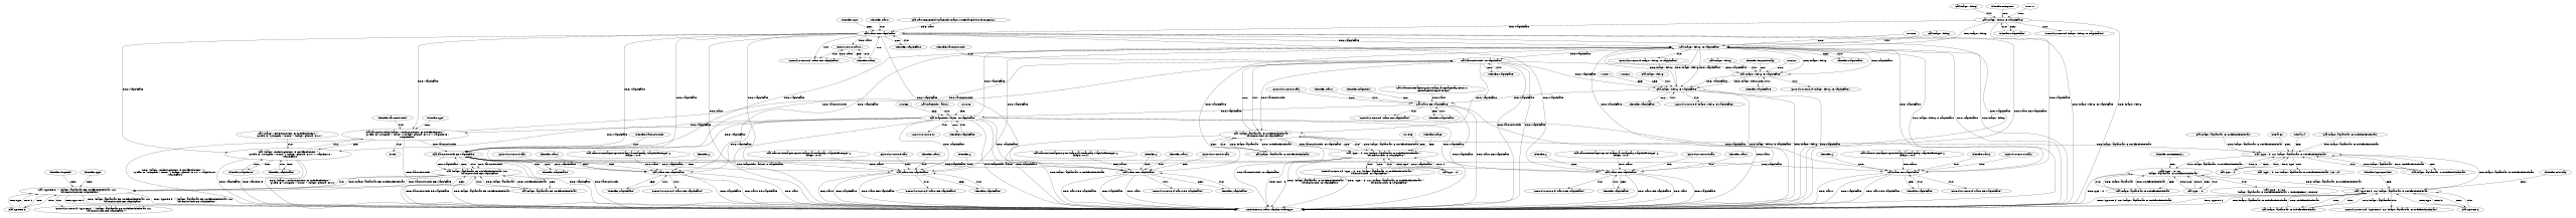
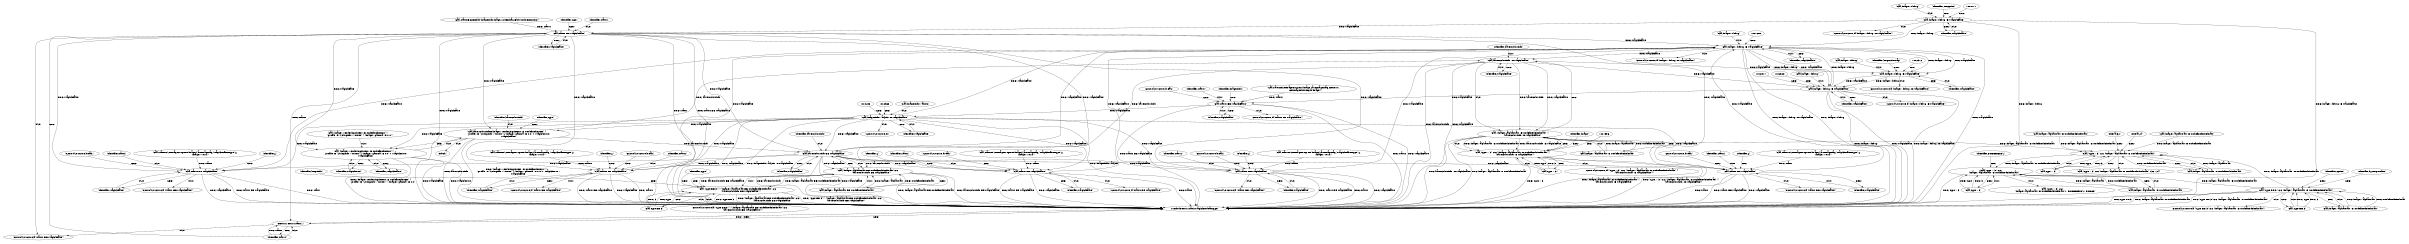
  digraph {
    n1 [label="(Call,image->debug != MagickFalse)"]
    n2 [label="(Call,status == MagickFalse)"]
    n3 [label="(Call,image->debug != MagickFalse)"]
    n4 [label="(MethodReturn,static MagickBooleanType)"]
    n5 [label="(Identifier,MagickFalse)"]
    n6 [label="(ControlStructure,if (image->debug != MagickFalse))"]
    n7 [label="(Return,return(status);)"]
    n8 [label="(Call,have_color_info=(image->rendering_intent != UndefinedIntent) ||\n      (profile != (StringInfo *) NULL) || (image->gamma != 0.0) ?  MagickTrue :\n      MagickFalse)"]
    n9 [label="(Call,have_color_info == MagickFalse)"]
    n10 [label="(Call,status == MagickFalse)"]
    n11 [label="(Call,(image->rendering_intent != UndefinedIntent) ||\n      (profile != (StringInfo *) NULL) || (image->gamma != 0.0) ?  MagickTrue :\n      MagickFalse)"]
    n12 [label="(Call,status == MagickFalse)"]
    n13 [label="(Call,status == MagickFalse)"]
    n14 [label="(Call,status == MagickFalse)"]
    n15 [label="(Call,status == MagickFalse)"]
    n16 [label="(ControlStructure,if (status == MagickFalse))"]
    n17 [label="(Identifier,MagickFalse)"]
    n18 [label="(Call,have_color_info != MagickFalse)"]
    n19 [label="(Call,image->debug != MagickFalse)"]
    n20 [label="(Call,image->debug != MagickFalse)"]
    n21 [label="(Identifier,MagickFalse)"]
    n22 [label="(ControlStructure,if (image->debug != MagickFalse))"]
    n23 [label="(Identifier,status)"]
    n24 [label="(Block,)"]
    n25 [label="(Call,(image->alpha_trait == UndefinedPixelTrait) &&\n          (have_color_info == MagickFalse))"]
    n26 [label="(Identifier,MagickFalse)"]
    n27 [label="(ControlStructure,if (status == MagickFalse))"]
    n28 [label="(Identifier,MagickFalse)"]
    n29 [label="(Identifier,MagickFalse)"]
    n30 [label="(Identifier,MagickTrue)"]
    n31 [label="(ControlStructure,if (status == MagickFalse))"]
    n32 [label="(Identifier,MagickFalse)"]
    n33 [label="(Identifier,MagickFalse)"]
    n34 [label="(ControlStructure,if (status == MagickFalse))"]
    n35 [label="(ControlStructure,if (status == MagickFalse))"]
    n36 [label="(Identifier,MagickFalse)"]
    n37 [label="(Identifier,MagickFalse)"]
    n38 [label="(ControlStructure,if (status == MagickFalse))"]
    n39 [label="(Call,(image->alpha_trait != UndefinedPixelTrait) ||\n        (have_color_info != MagickFalse))"]
    n40 [label="(Identifier,MagickFalse)"]
    n41 [label="(Call,(type == 3) || ((image->alpha_trait == UndefinedPixelTrait) &&\n          (have_color_info == MagickFalse)))"]
    n42 [label="(Call,image->alpha_trait == UndefinedPixelTrait)"]
    n43 [label="(ControlStructure,if ((type == 3) || ((image->alpha_trait == UndefinedPixelTrait) &&\n          (have_color_info == MagickFalse))))"]
    n44 [label="(Call,type == 3)"]
    n45 [label="(Identifier,MagickFalse)"]
    n46 [label="(ControlStructure,if (image->debug != MagickFalse))"]
    n47 [label="(Call,status == MagickFalse)"]
    n48 [label="(Identifier,MagickFalse)"]
    n49 [label="(ControlStructure,if (image->debug != MagickFalse))"]
    n50 [label="(Call,(type > 3) && (image->alpha_trait != UndefinedPixelTrait))"]
    n51 [label="(Call,(type > 3) && ((image->alpha_trait != UndefinedPixelTrait) ||\n        (have_color_info != MagickFalse)))"]
    n52 [label="(Call,image->alpha_trait != UndefinedPixelTrait)"]
    n53 [label="(Call,(type > 3) &&\n          (image->alpha_trait != UndefinedPixelTrait))"]
    n54 [label="(Call,image->alpha_trait != UndefinedPixelTrait)"]
    n55 [label="(Call,type > 3)"]
    n56 [label="(Call,(type > 3) && (image->alpha_trait != UndefinedPixelTrait) ? 32 : 24)"]
    n57 [label="(ControlStructure,if ((type > 3) && ((image->alpha_trait != UndefinedPixelTrait) ||\n        (have_color_info != MagickFalse))))"]
    n58 [label="(Call,type > 3)"]
    n59 [label="(Call,(type == 3) && (image->alpha_trait != UndefinedPixelTrait))"]
    n60 [label="(Call,type > 3)"]
    n61 [label="(Call,(type > 3) &&\n          (image->alpha_trait != UndefinedPixelTrait) ?  BI_BITFIELDS : BI_RGB)"]
    n62 [label="(Call,image->alpha_trait != UndefinedPixelTrait)"]
    n63 [label="(ControlStructure,if ((type == 3) && (image->alpha_trait != UndefinedPixelTrait)))"]
    n64 [label="(Call,type == 3)"]
    n65 [label="(Call,image->alpha_trait != UndefinedPixelTrait)"]
    n66 [label="(Call,image_info->adjoin != MagickFalse)"]
    n67 [label="(Identifier,MagickFalse)"]
    n68 [label="(ControlStructure,if (status == MagickFalse))"]
    n69 [label="(ControlStructure,do)"]
    n70 [label="(Identifier,MagickFalse)"]
    n71 [label="(Call,image->debug)"]
    n72 [label="(Identifier,type)"]
    n73 [label="(Identifier,have_color_info)"]
    n74 [label="(Call,image->alpha_trait != UndefinedPixelTrait)"]
    n75 [label="(Identifier,status)"]
    n76 [label="(Identifier,type)"]
    n77 [label="(Identifier,y)"]
    n78 [label="(ControlStructure,break;)"]
    n79 [label="(Identifier,have_color_info)"]
    n80 [label="(Identifier,status)"]
    n81 [label="(Identifier,y)"]
    n82 [label="(Call,(image->rendering_intent != UndefinedIntent) ||\n      (profile != (StringInfo *) NULL) || (image->gamma != 0.0))"]
    n83 [label="(Identifier,type)"]
    n84 [label="(Identifier,image_info)"]
    n85 [label="(Call,image->debug)"]
    n86 [label="(Call,status=SetImageProgress(image,SaveImageTag,(MagickOffsetType) y,\n                image->rows))"]
    n87 [label="(Call,status=SetImageProgress(image,SaveImageTag,(MagickOffsetType) y,\n                image->rows))"]
    n88 [label="(Call,status=SetImageProgress(image,SaveImageTag,(MagickOffsetType) y,\n                image->rows))"]
    n89 [label="(Call,image->debug)"]
    n90 [label="(Literal,32)"]
    n91 [label="(ControlStructure,break;)"]
    n92 [label="(Call,status=SetImageProgress(image,SaveImageTag,(MagickOffsetType) y,\n                image->rows))"]
    n93 [label="(Identifier,status)"]
    n94 [label="(Identifier,BI_BITFIELDS)"]
    n95 [label="(Call,image_info->adjoin)"]
    n96 [label="(Identifier,y)"]
    n97 [label="(Identifier,status)"]
    n98 [label="(ControlStructure,break;)"]
    n99 [label="(Call,status=OpenBlob(image_info,image,WriteBinaryBlobMode,exception))"]
    n100 [label="(Literal,24)"]
    n101 [label="(Identifier,status)"]
-   n102 [label="(Identifier,colormap)"]
+   n102 [label="(Identifier,option)"]
    n103 [label="(Identifier,bmp_colormap)"]
    n104 [label="(ControlStructure,break;)"]
    n105 [label="(Call,status=SetImageProgress(image,SaveImageTag,(MagickOffsetType) y,\n                image->rows))"]
    n106 [label="(Identifier,y)"]
    n107 [label="(Identifier,exception)"]
    n108 [label="(ControlStructure,break;)"]
    n109 [label="(Call,status=SetImageProgress(image,SaveImagesTag,scene++,\n      GetImageListLength(image)))"]
    n110 [label="(Identifier,y)"]
    n111 [label="(ControlStructure,break;)"]
    n112 [label="(Identifier,bytes_per_line)"]
    n113 [label="(Identifier,have_color_info)"]
    n114 [label="(Call,image->debug)"]
    n115 [label="(Call,image->alpha_trait != UndefinedPixelTrait)"]
    n116 [label="(Identifier,bmp_info)"]
    n117 [label="(Identifier,status)"]
    n118 [label="(Identifier,status)"]
    n119 [label="(Identifier,image)"]
    1000177
    1001688
    1001996
    1002312
    1002514
    1002523
    1000288
    1002568
    n1 -> n2 [label="DDG: MagickFalse"]
    n1 -> n3 [label="DDG: image->debug"]
    n1 -> n4 [label="DDG: image->debug"]
    n1 -> n4 [label="DDG: image->debug != MagickFalse"]
    n1 -> n5 [label="CFG: "]
    n1 -> n6 [label="AST: "]
    n2 -> n3 [label="DDG: MagickFalse"]
    n2 -> n4 [label="DDG: status"]
    n2 -> n4 [label="DDG: MagickFalse"]
    n2 -> n4 [label="DDG: status == MagickFalse"]
    n2 -> n7 [label="DDG: status"]
    n2 -> n8 [label="DDG: MagickFalse"]
    n2 -> n9 [label="DDG: MagickFalse"]
    n2 -> n10 [label="DDG: MagickFalse"]
    n2 -> n11 [label="DDG: MagickFalse"]
    n2 -> n12 [label="DDG: MagickFalse"]
    n2 -> n13 [label="DDG: MagickFalse"]
    n2 -> n14 [label="DDG: MagickFalse"]
    n2 -> n15 [label="DDG: MagickFalse"]
    n2 -> n16 [label="AST: "]
    n2 -> n17 [label="CFG: "]
    n3 -> n4 [label="DDG: image->debug"]
    n3 -> n4 [label="DDG: MagickFalse"]
    n3 -> n4 [label="DDG: image->debug != MagickFalse"]
    n3 -> n18 [label="DDG: MagickFalse"]
    n3 -> n19 [label="DDG: image->debug"]
    n3 -> n19 [label="DDG: MagickFalse"]
    n3 -> n20 [label="DDG: image->debug"]
    n3 -> n20 [label="DDG: MagickFalse"]
    n3 -> n21 [label="CFG: "]
    n3 -> n22 [label="AST: "]
+   n4 -> n7 [label="CFG: "]
    n5 -> n1 [label="AST: "]
+   n7 -> n4 [label="DDG: <RET>"]
    n7 -> n16 [label="AST: "]
    n7 -> n23 [label="CFG: "]
    n8 -> n4 [label="DDG: (image->rendering_intent != UndefinedIntent) ||\n      (profile != (StringInfo *) NULL) || (image->gamma != 0.0) ?  MagickTrue :\n      MagickFalse"]
    n8 -> n4 [label="DDG: have_color_info"]
    n8 -> n9 [label="DDG: have_color_info"]
    n8 -> n11 [label="CFG: "]
    n8 -> n18 [label="DDG: have_color_info"]
    n8 -> n24 [label="AST: "]
    n9 -> n3 [label="DDG: MagickFalse"]
    n9 -> n4 [label="DDG: MagickFalse"]
    n9 -> n4 [label="DDG: have_color_info"]
    n9 -> n10 [label="DDG: MagickFalse"]
    n9 -> n12 [label="DDG: MagickFalse"]
    n9 -> n13 [label="DDG: MagickFalse"]
    n9 -> n14 [label="DDG: MagickFalse"]
    n9 -> n15 [label="DDG: MagickFalse"]
    n9 -> n25 [label="AST: "]
    n9 -> n25 [label="DDG: have_color_info"]
    n9 -> n25 [label="DDG: MagickFalse"]
    n9 -> n26 [label="CFG: "]
    n10 -> n3 [label="DDG: MagickFalse"]
    n10 -> n4 [label="DDG: status == MagickFalse"]
    n10 -> n4 [label="DDG: MagickFalse"]
    n10 -> n4 [label="DDG: status"]
    n10 -> n27 [label="AST: "]
    n10 -> n28 [label="CFG: "]
    n11 -> n4 [label="DDG: MagickTrue"]
    n11 -> n4 [label="DDG: (image->rendering_intent != UndefinedIntent) ||\n      (profile != (StringInfo *) NULL) || (image->gamma != 0.0)"]
    n11 -> n4 [label="DDG: MagickFalse"]
    n11 -> n8 [label="AST: "]
    n11 -> n29 [label="CFG: "]
    n11 -> n30 [label="CFG: "]
    n12 -> n3 [label="DDG: MagickFalse"]
    n12 -> n4 [label="DDG: MagickFalse"]
    n12 -> n4 [label="DDG: status"]
    n12 -> n4 [label="DDG: status == MagickFalse"]
    n12 -> n31 [label="AST: "]
    n12 -> n32 [label="CFG: "]
    n13 -> n3 [label="DDG: MagickFalse"]
    n13 -> n4 [label="DDG: MagickFalse"]
    n13 -> n4 [label="DDG: status == MagickFalse"]
    n13 -> n4 [label="DDG: status"]
    n13 -> n33 [label="CFG: "]
    n13 -> n34 [label="AST: "]
    n14 -> n3 [label="DDG: MagickFalse"]
    n14 -> n4 [label="DDG: MagickFalse"]
    n14 -> n4 [label="DDG: status == MagickFalse"]
    n14 -> n4 [label="DDG: status"]
    n14 -> n35 [label="AST: "]
    n14 -> n36 [label="CFG: "]
    n15 -> n3 [label="DDG: MagickFalse"]
    n15 -> n4 [label="DDG: MagickFalse"]
    n15 -> n4 [label="DDG: status == MagickFalse"]
    n15 -> n4 [label="DDG: status"]
    n15 -> n37 [label="CFG: "]
    n15 -> n38 [label="AST: "]
    n17 -> n2 [label="AST: "]
    n18 -> n4 [label="DDG: have_color_info"]
    n18 -> n4 [label="DDG: MagickFalse"]
    n18 -> n9 [label="DDG: have_color_info"]
    n18 -> n19 [label="DDG: MagickFalse"]
    n18 -> n20 [label="DDG: MagickFalse"]
    n18 -> n39 [label="AST: "]
    n18 -> n39 [label="DDG: have_color_info"]
    n18 -> n39 [label="DDG: MagickFalse"]
    n18 -> n40 [label="CFG: "]
    n19 -> n20 [label="DDG: image->debug"]
    n19 -> n20 [label="DDG: MagickFalse"]
    n19 -> n45 [label="CFG: "]
    n19 -> n46 [label="AST: "]
    n20 -> n3 [label="DDG: image->debug"]
    n20 -> n4 [label="DDG: image->debug != MagickFalse"]
    n20 -> n4 [label="DDG: image->debug"]
    n20 -> n4 [label="DDG: MagickFalse"]
    n20 -> n47 [label="DDG: MagickFalse"]
    n20 -> n48 [label="CFG: "]
    n20 -> n49 [label="AST: "]
    n21 -> n3 [label="AST: "]
    n23 -> n2 [label="CFG: "]
    n23 -> n7 [label="AST: "]
    n23 -> n7 [label="DDG: status"]
    n25 -> n4 [label="DDG: have_color_info == MagickFalse"]
    n25 -> n4 [label="DDG: image->alpha_trait == UndefinedPixelTrait"]
    n25 -> n9 [label="CFG: "]
    n25 -> n41 [label="AST: "]
    n25 -> n41 [label="DDG: image->alpha_trait == UndefinedPixelTrait"]
    n25 -> n41 [label="DDG: have_color_info == MagickFalse"]
    n25 -> n42 [label="CFG: "]
    n26 -> n9 [label="AST: "]
    n28 -> n10 [label="AST: "]
    n29 -> n11 [label="AST: "]
    n30 -> n11 [label="AST: "]
    n32 -> n12 [label="AST: "]
    n33 -> n13 [label="AST: "]
    n36 -> n14 [label="AST: "]
    n37 -> n15 [label="AST: "]
    n39 -> n4 [label="DDG: have_color_info != MagickFalse"]
    n39 -> n4 [label="DDG: image->alpha_trait != UndefinedPixelTrait"]
    n39 -> n18 [label="CFG: "]
    n39 -> n50 [label="DDG: image->alpha_trait != UndefinedPixelTrait"]
    n39 -> n51 [label="AST: "]
    n39 -> n51 [label="DDG: image->alpha_trait != UndefinedPixelTrait"]
    n39 -> n51 [label="DDG: have_color_info != MagickFalse"]
    n39 -> n52 [label="CFG: "]
    n40 -> n18 [label="AST: "]
    n41 -> n4 [label="DDG: type == 3"]
    n41 -> n4 [label="DDG: (image->alpha_trait == UndefinedPixelTrait) &&\n          (have_color_info == MagickFalse)"]
    n41 -> n4 [label="DDG: (type == 3) || ((image->alpha_trait == UndefinedPixelTrait) &&\n          (have_color_info == MagickFalse))"]
    n41 -> n25 [label="CFG: "]
    n41 -> n43 [label="AST: "]
    n41 -> n44 [label="CFG: "]
    n42 -> n25 [label="AST: "]
    n42 -> n25 [label="DDG: image->alpha_trait"]
    n42 -> n25 [label="DDG: UndefinedPixelTrait"]
    n44 -> n41 [label="AST: "]
    n44 -> n41 [label="DDG: type"]
    n44 -> n41 [label="DDG: 3"]
    n45 -> n19 [label="AST: "]
    n47 -> n4 [label="DDG: status == MagickFalse"]
    n47 -> n4 [label="DDG: status"]
    n47 -> n4 [label="DDG: MagickFalse"]
    n47 -> n66 [label="DDG: MagickFalse"]
    n47 -> n67 [label="CFG: "]
    n47 -> n68 [label="AST: "]
    n48 -> n20 [label="AST: "]
    n50 -> n53 [label="DDG: image->alpha_trait != UndefinedPixelTrait"]
    n50 -> n54 [label="CFG: "]
    n50 -> n55 [label="CFG: "]
    n50 -> n56 [label="AST: "]
    n51 -> n4 [label="DDG: type > 3"]
    n51 -> n4 [label="DDG: (image->alpha_trait != UndefinedPixelTrait) ||\n        (have_color_info != MagickFalse)"]
    n51 -> n4 [label="DDG: (type > 3) && ((image->alpha_trait != UndefinedPixelTrait) ||\n        (have_color_info != MagickFalse))"]
    n51 -> n39 [label="CFG: "]
    n51 -> n57 [label="AST: "]
    n51 -> n58 [label="CFG: "]
    n52 -> n39 [label="AST: "]
    n52 -> n39 [label="DDG: image->alpha_trait"]
    n52 -> n39 [label="DDG: UndefinedPixelTrait"]
    n53 -> n4 [label="DDG: type > 3"]
    n53 -> n59 [label="DDG: image->alpha_trait != UndefinedPixelTrait"]
    n53 -> n60 [label="CFG: "]
    n53 -> n61 [label="AST: "]
    n53 -> n62 [label="CFG: "]
    n54 -> n50 [label="AST: "]
    n54 -> n50 [label="DDG: image->alpha_trait"]
    n54 -> n50 [label="DDG: UndefinedPixelTrait"]
    n55 -> n50 [label="AST: "]
    n55 -> n50 [label="DDG: type"]
    n55 -> n50 [label="DDG: 3"]
    n58 -> n51 [label="AST: "]
    n58 -> n51 [label="DDG: type"]
    n58 -> n51 [label="DDG: 3"]
    n59 -> n4 [label="DDG: type == 3"]
    n59 -> n4 [label="DDG: image->alpha_trait != UndefinedPixelTrait"]
    n59 -> n4 [label="DDG: (type == 3) && (image->alpha_trait != UndefinedPixelTrait)"]
    n59 -> n50 [label="DDG: image->alpha_trait != UndefinedPixelTrait"]
    n59 -> n63 [label="AST: "]
    n59 -> n64 [label="CFG: "]
    n59 -> n65 [label="CFG: "]
    n60 -> n53 [label="AST: "]
    n60 -> n53 [label="DDG: type"]
    n60 -> n53 [label="DDG: 3"]
    n62 -> n53 [label="AST: "]
    n62 -> n53 [label="DDG: image->alpha_trait"]
    n62 -> n53 [label="DDG: UndefinedPixelTrait"]
    n64 -> n59 [label="AST: "]
    n64 -> n59 [label="DDG: type"]
    n64 -> n59 [label="DDG: 3"]
    n65 -> n59 [label="AST: "]
    n65 -> n59 [label="DDG: image->alpha_trait"]
    n65 -> n59 [label="DDG: UndefinedPixelTrait"]
    n66 -> n3 [label="DDG: MagickFalse"]
    n66 -> n4 [label="DDG: MagickFalse"]
    n66 -> n4 [label="DDG: image_info->adjoin"]
    n66 -> n4 [label="DDG: image_info->adjoin != MagickFalse"]
    n66 -> n8 [label="DDG: MagickFalse"]
    n66 -> n9 [label="DDG: MagickFalse"]
    n66 -> n10 [label="DDG: MagickFalse"]
    n66 -> n11 [label="DDG: MagickFalse"]
    n66 -> n12 [label="DDG: MagickFalse"]
    n66 -> n13 [label="DDG: MagickFalse"]
    n66 -> n14 [label="DDG: MagickFalse"]
    n66 -> n15 [label="DDG: MagickFalse"]
    n66 -> n69 [label="AST: "]
    n66 -> n70 [label="CFG: "]
    n67 -> n47 [label="AST: "]
    n70 -> n66 [label="AST: "]
    n71 -> n19 [label="AST: "]
    n72 -> n2 [label="CFG: "]
    n73 -> n9 [label="AST: "]
    n74 -> n50 [label="DDG: image->alpha_trait != UndefinedPixelTrait"]
    n75 -> n12 [label="AST: "]
    n76 -> n8 [label="CFG: "]
    n77 -> n14 [label="CFG: "]
    n78 -> n47 [label="CFG: "]
    n79 -> n8 [label="AST: "]
    n80 -> n47 [label="AST: "]
    n81 -> n15 [label="CFG: "]
    n82 -> n11 [label="AST: "]
    n83 -> n41 [label="CFG: "]
    n84 -> n47 [label="CFG: "]
    n85 -> n3 [label="AST: "]
    n86 -> n15 [label="DDG: status"]
    n87 -> n14 [label="DDG: status"]
    n88 -> n12 [label="DDG: status"]
    n89 -> n1 [label="AST: "]
    n90 -> n50 [label="CFG: "]
    n91 -> n10 [label="CFG: "]
    n92 -> n10 [label="DDG: status"]
    n93 -> n2 [label="AST: "]
    n94 -> n53 [label="CFG: "]
    n95 -> n66 [label="AST: "]
    n96 -> n12 [label="CFG: "]
    n97 -> n13 [label="AST: "]
    n98 -> n14 [label="CFG: "]
    n99 -> n2 [label="DDG: status"]
    n100 -> n50 [label="CFG: "]
    n101 -> n15 [label="AST: "]
    n102 -> n59 [label="CFG: "]
    n103 -> n19 [label="CFG: "]
    n104 -> n15 [label="CFG: "]
    n105 -> n13 [label="DDG: status"]
    n106 -> n13 [label="CFG: "]
    n107 -> n1 [label="CFG: "]
    n108 -> n13 [label="CFG: "]
    n109 -> n47 [label="DDG: status"]
    n110 -> n10 [label="CFG: "]
    n111 -> n12 [label="CFG: "]
    n112 -> n59 [label="CFG: "]
    n113 -> n18 [label="AST: "]
    n114 -> n20 [label="AST: "]
    n115 -> n50 [label="DDG: image->alpha_trait != UndefinedPixelTrait"]
    n116 -> n41 [label="CFG: "]
    n117 -> n14 [label="AST: "]
    n118 -> n10 [label="AST: "]
    n119 -> n51 [label="CFG: "]
    1000177 -> n1 [label="CFG: "]
    1001688 -> n3 [label="CFG: "]
    1001996 -> n51 [label="CFG: "]
    1002312 -> n19 [label="CFG: "]
    1002514 -> n20 [label="CFG: "]
    1002523 -> n20 [label="CFG: "]
    1000288 -> n66 [label="CFG: "]
    1002568 -> n66 [label="CFG: "]
  }
